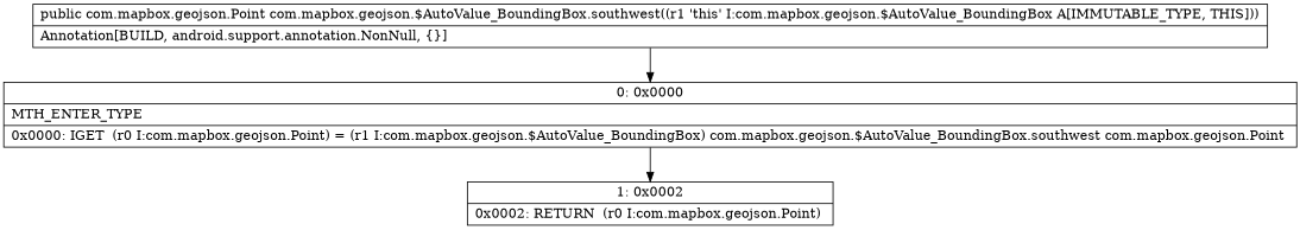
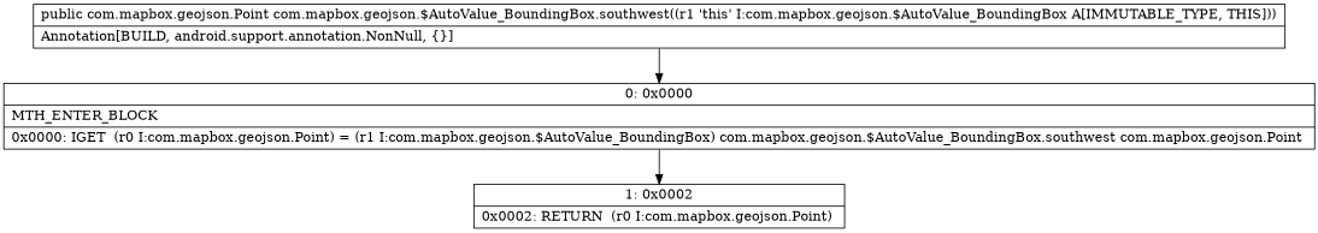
  digraph {
    node [shape=record]
-   n1 [label="{0\:\ 0x0000|MTH_ENTER_TYPE\l|0x0000: IGET  (r0 I:com.mapbox.geojson.Point) = (r1 I:com.mapbox.geojson.$AutoValue_BoundingBox) com.mapbox.geojson.$AutoValue_BoundingBox.southwest com.mapbox.geojson.Point \l}"]
+   n1 [label="{0\:\ 0x0000|MTH_ENTER_BLOCK\l|0x0000: IGET  (r0 I:com.mapbox.geojson.Point) = (r1 I:com.mapbox.geojson.$AutoValue_BoundingBox) com.mapbox.geojson.$AutoValue_BoundingBox.southwest com.mapbox.geojson.Point \l}"]
    n2 [label="{1\:\ 0x0002|0x0002: RETURN  (r0 I:com.mapbox.geojson.Point) \l}"]
    n3 [label="{public com.mapbox.geojson.Point com.mapbox.geojson.$AutoValue_BoundingBox.southwest((r1 'this' I:com.mapbox.geojson.$AutoValue_BoundingBox A[IMMUTABLE_TYPE, THIS]))  | Annotation[BUILD, android.support.annotation.NonNull, \{\}]\l}"]
    n1 -> n2
    n3 -> n1
  }
